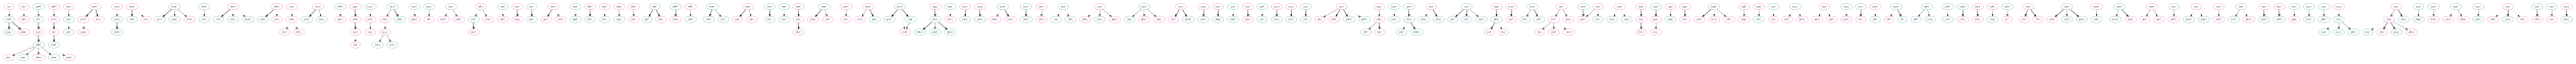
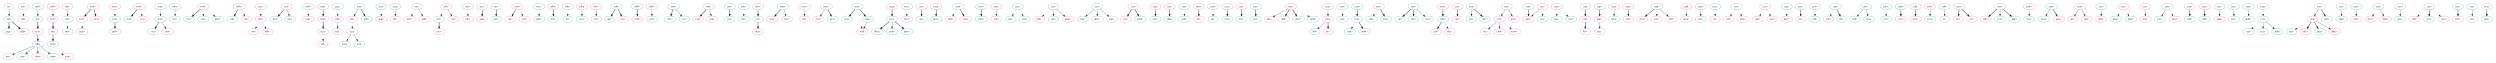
  digraph {
    fontname="Playfair Display"
    k=96
    n=10
    s=1000
    node [color=deeppink fontname="Playfair Display"]
    edge [d=-129 e=42.6 fontname="Playfair Display" n=11 style=bold]
    "5287-" [color=teal]
    "92-"
    "4541-" [color=teal]
    "4846-"
    "267+"
    "5182-"
    "507+" [color=teal]
    "5236-"
    "5288-" [color=teal]
    "950-"
    "2329+" [color=teal]
    "2809+"
    "3099-" [color=teal]
    "4626-"
    "5298-" [color=teal]
    "507-"
    "5195+" [color=teal]
    "1653-"
    "1105-" [color=teal]
    "5027+"
    "2549+"
    "5306-" [color=teal]
    "5027-"
    "2985-" [color=teal]
    "1128-" [color=teal]
    "5036+"
    "1133-"
    "5036-" [color=teal]
    "1553+" [color=teal]
    "2041+" [color=teal]
    "2109-"
    "5067-" [color=teal]
    "5175+" [color=teal]
    "1255+" [color=teal]
    "5079-"
    "2329-" [color=teal]
    "4626+" [color=teal]
    "2381-" [color=teal]
    "5085+"
    "5257-"
    "5085-"
    "919+"
    "1687-"
    "2035+" [color=teal]
    "5129+"
    "2473-" [color=teal]
    "5168+" [color=teal]
    "5240+"
    "5168-"
    "5325+"
    "228-"
    "5169+"
    "5172-"
    "5169-"
    "5222-"
    "2229-" [color=teal]
    "5126-" [color=teal]
    "5172+" [color=teal]
    "4783-" [color=teal]
    "5173+" [color=teal]
    "4549+"
    "5174+" [color=teal]
    "283+"
    "5175-" [color=teal]
    "5067+"
    "5081+"
    "5176+" [color=teal]
    "1073+"
    "5176-" [color=teal]
    "5183+"
    "5177+"
    "5144-"
    n73 [color=teal label="5171-"]
    "1412+" [color=teal]
    "5179+"
    "1413+"
    "3126+"
    "5179-" [color=teal]
    "1498+" [color=teal]
    "1831-" [color=teal]
    "5180-"
    "267-" [color=teal]
    "5182+"
    "5183-"
    "1539+"
    "5243+" [color=teal]
    "5184-"
    "5187+"
    "1167-"
    "5187-" [color=teal]
    n91 [color=teal label="447+"]
    "1955-"
    "5188+" [color=teal]
    "2538-"
    "2538+" [color=teal]
    "5188-"
    "5190+" [color=teal]
    "3762+" [color=teal]
    "5113+" [color=teal]
    "5190-"
    "1354-"
    "5010-"
    "5191+" [color=teal]
    "652-" [color=teal]
    "5195-" [color=teal]
    "1653+" [color=teal]
    "5196-"
-   "5313-"
+   "5313-" [color=teal]
    "1821+"
    "5199+" [color=teal]
    "3034+"
    "5217+"
    "5200+"
    "5113-"
    "5200-"
    "2253+"
    "4673-" [color=teal]
    "5201+" [color=teal]
    "4735-" [color=teal]
    "5058-"
    "5244+" [color=teal]
    "5201-" [color=teal]
    "1892+" [color=teal]
    "4638-" [color=teal]
    "4830-" [color=teal]
    "5202-" [color=teal]
    "2603+"
    "1403-" [color=teal]
    "5203-"
    "1403+" [color=teal]
    "5204-"
    "5209-" [color=teal]
    "1806-"
    "2200-"
    "5210+" [color=teal]
    "2090+" [color=teal]
    "5210-"
    "5126+"
    "5211+" [color=teal]
    "1219-" [color=teal]
    "2287-" [color=teal]
    "5211-"
    "1580-"
    "2191-" [color=teal]
    "4646+"
    "5213+" [color=teal]
    "2742-" [color=teal]
    "4852+"
    "5140-"
    "5213-"
    "1513+"
    "4608+" [color=teal]
    "4571+" [color=teal]
    "5214-"
    "3844-" [color=teal]
    "5215+"
    "5215-" [color=teal]
    "5083+" [color=teal]
    "5217-"
    "5199-"
    "5218-" [color=teal]
    "435+" [color=teal]
    "5222+" [color=teal]
    "2714+" [color=teal]
    "5223+"
    "1719+" [color=teal]
    "5223-"
    "5225+" [color=teal]
    "5112+" [color=teal]
    "5225-"
    "460-"
    "1388+"
    "4607+" [color=teal]
    "4681+" [color=teal]
    "5227-"
    "5283-"
    "168+" [color=teal]
    "993-"
    "5230+" [color=teal]
    "5250+" [color=teal]
    "5230-" [color=teal]
    "2516+" [color=teal]
    "5089+" [color=teal]
    "2691-" [color=teal]
    "5231+"
    "2693-" [color=teal]
    "5231-" [color=teal]
    "643+" [color=teal]
    "1911+" [color=teal]
    "3205+" [color=teal]
    "5280+" [color=teal]
    "5234+"
    "228+"
    "1821-"
    "5235+"
    "1147+"
    "5235-" [color=teal]
    "610-" [color=teal]
    "4577+" [color=teal]
    "5236+"
    "5237+"
    "852-"
    "1208-"
    "1500+"
    "5237-"
    "4635+"
    "5315+" [color=teal]
    "3542-" [color=teal]
    "5239+"
    "5314+" [color=teal]
    "5239-"
    "816+"
    "5240-"
    "5241+" [color=teal]
    "4541+"
    "1532-"
    "5184+" [color=teal]
    "5243-"
    "5244-"
    "5245+"
    "5131+"
    "5248+" [color=teal]
    "1219+"
    "1222+"
    "2287+"
    "5248-"
    "4764+"
    "1316-" [color=teal]
    "5249-"
    "5250-" [color=teal]
    "5252+" [color=teal]
    "705-"
    "5253+" [color=teal]
    "1316+"
    "4670+"
    "5253-"
    "1419+"
    "1421+"
    "5254-" [color=teal]
    "4937+"
    "5255-" [color=teal]
    "623-"
    "958+" [color=teal]
    "5256+"
    "5257+"
    "5259+" [color=teal]
    "638+"
    "867-" [color=teal]
    "5280-" [color=teal]
    "368+" [color=teal]
    "5234-" [color=teal]
    "5283+" [color=teal]
    "5227+" [color=teal]
    "5284+" [color=teal]
    "2307-"
    "5284-"
    "5076-"
    "3234+" [color=teal]
    "5285-"
    "5287+" [color=teal]
    "92+"
    "5288+"
    "5291+"
    "652+"
    "1771+"
    "5291-" [color=teal]
    "1182-"
    "2233+" [color=teal]
    "4643+" [color=teal]
    "3562-" [color=teal]
    "5296+"
    "5298+" [color=teal]
    "5299+" [color=teal]
    "4704+" [color=teal]
    "4959-"
    "5299-"
    "495+"
    "3425+"
    "5305-" [color=teal]
    "5306+"
    "3033-"
    "5312+" [color=teal]
    "4837+"
    "4647+" [color=teal]
    "5312-"
    "4746+" [color=teal]
    "5313+"
    "5196+"
    "5314-"
    "5315-"
    "4635-"
    "5319+" [color=teal]
    "2223-" [color=teal]
    "4602+"
    "3198+" [color=teal]
    "5319-"
    "2368+" [color=teal]
    "5321+"
    "5321-" [color=teal]
    "4549-"
    "5322+" [color=teal]
    "5332+" [color=teal]
    "5323+" [color=teal]
    "4687+" [color=teal]
    "5333-" [color=teal]
    "5324+"
    "1520+" [color=teal]
    "1523+" [color=teal]
    "4587+" [color=teal]
    "1175-" [color=teal]
    "5324-"
    "1182+"
    "4643-" [color=teal]
    "4802-"
    "5325-" [color=teal]
    "3844+" [color=teal]
    "5326+" [color=teal]
    "1956+"
    "5326-" [color=teal]
    "1033+"
    "3894+"
    "5327+" [color=teal]
    "4791-" [color=teal]
    "5327-"
    "2785+"
    "3073-" [color=teal]
    "3520-"
    "5331+" [color=teal]
    "2781+"
    "5332-" [color=teal]
    "5322-"
    "5333+"
    "1599-" [color=teal]
    "1960-" [color=teal]
    "5334-"
    "5287-" -> "4541-" [e=30.8 n=21]
    "5287-" -> "4846-" [d=-178 e=28.8 n=24]
    "92-" -> "5287-" [d=-213 e=39.2 n=13 style=solid]
    "267+" -> "5182-" [d=-200 e=39.2 n=13 style=dotted]
    "507+" -> "5236-" [d=-206 e=25.8 n=30]
    "5236-" -> "5288-" [d=-170 e=40.7 n=12]
    "5288-" -> "950-" [d=-98 e=26.2 n=29 style=solid]
    "5288-" -> "2329+" [d=-108 e=30.1 n=22 style=solid]
    "5288-" -> "2809+" [d=-102 e=34.2 n=17 style=solid]
    "5288-" -> "3099-" [d=-35 e=40.7 n=12 style=solid]
    "5288-" -> "4626-" [d=-225 style=dotted]
    "507-" -> "5298-" [d=-101 e=26.7 n=28]
    "5195+" -> "1105-" [d=-1299 e=39.2 n=13 style=dotted]
    "1653-" -> "5195+" [d=-1586 style=solid]
    "5027+" -> "2549+" [d=-102 e=44.6 n=10 style=dotted]
    "5306-" -> "2985-" [d=-134 e=36.4 n=15]
    "5027-" -> "5306-" [d=-182 e=25.4 n=31 style=dotted]
    "5036+" -> "1128-" [d=-14 e=29.4 n=23]
    "5036+" -> "1133-" [d=-113 e=23.5 n=36 style=dotted]
    "5036-" -> "1553+" [d=-47 e=36.4 n=15]
-   "5036-" -> "2041+" [d=-75 e=32.4 n=19 style=solid]
+   "2041+" -> "5036-" [d=-75 e=32.4 n=19 style=solid]
    "5036-" -> "2109-" [d=-143 e=22.0 n=41 style=solid]
    "5067-" -> "5175+" [d=-244 style=solid]
    "5079-" -> "1255+" [d=-67 e=30.8 n=21]
    "5079-" -> "2329-" [d=-65 e=29.4 n=23 style=dotted]
    "5079-" -> "4626+" [d=-68 e=35.3 n=16 style=dotted]
    "5085+" -> "2381-" [d=-89 e=35.3 n=16]
    "5085+" -> "5257-" [d=-165 e=28.2 n=25 style=dotted]
    "5085-" -> "919+" [d=-161 e=36.4 n=15 style=dotted]
    "5085-" -> "1687-" [d=-186 e=39.2 n=13 style=dotted]
    "5129+" -> "2035+" [d=-210 e=36.4 n=15]
    "5129+" -> "2473-" [d=-214 e=39.2 n=13 style=solid]
    "5168+" -> "5240+" [d=-48 e=40.7 n=12 style=dotted]
    "5168-" -> "5325+" [d=-176 e=28.8 n=24]
    "5325+" -> "228-" [d=-4719 e=36.4 n=15 style=dotted]
    "5169+" -> "5172-" [d=-150 e=27.7 n=26 style=solid]
    "5169-" -> "5222-" [e=36.4 n=15 style=dotted]
    "5222-" -> "2229-" [d=-167 style=solid]
    "5222-" -> "5126-" [d=-6359 e=37.7 n=14 style=solid]
    "5172+" -> "5169-" [d=-150 e=27.7 n=26 style=solid]
    "5172+" -> "4783-" [d=-2201 e=44.6 n=10]
    "5173+" -> "4549+" [d=-39807 e=40.7 n=12 style=dotted]
    "5174+" -> "283+" [d=-2377 e=39.2 n=13 style=solid]
    "5175-" -> "5067+" [d=-244 style=dotted]
    "5175-" -> "5081+" [d=-188 e=34.2 n=17 style=solid]
    "5176+" -> "1073+" [d=-52 e=35.3 n=16]
    "5176-" -> "5183+" [d=-2595 e=36.4 n=15 style=dotted]
    "5177+" -> "5144-" [d=-2209 e=31.6 n=20]
    n73 -> "1412+" [d=-166 e=32.4 n=19]
    "5179+" -> "1413+" [d=-174 e=31.6 n=20]
    "5179+" -> "3126+" [d=-135 e=33.3 n=18 style=dotted]
    "5179-" -> "1498+" [d=-112 e=39.2 n=13 style=dotted]
    "5180-" -> "1831-" [d=-76 e=31.6 n=20]
    "5182+" -> "267-" [d=-200 e=39.2 n=13 style=dotted]
    "5183-" -> "5176+" [d=-2595 e=36.4 n=15 style=dotted]
    "5183-" -> "1539+" [d=-131 e=35.3 n=16 style=solid]
    "5184-" -> "5243+" [d=-137 e=39.2 n=13 style=solid]
    "5187+" -> "1167-" [d=-2909 style=solid]
    "5187-" -> n91 [d=-3265 e=35.3 n=16]
    "5187-" -> "1955-" [d=-543 e=40.7 n=12]
    "5188+" -> "2538-" [d=-153 e=33.3 n=18]
    "5188-" -> "2538+" [e=35.3 n=16 style=solid]
    "5190+" -> "3762+" [d=-50 e=44.6 n=10]
    "5190+" -> "5113+" [d=-34 e=40.7 n=12 style=solid]
    "5190-" -> "1354-" [d=-126 e=31.6 n=20]
    "5190-" -> "5010-" [d=-63 style=solid]
    "5191+" -> "652-" [d=-6598 e=44.6 n=10]
    "5195-" -> "1653+" [d=-1586 style=dotted]
    "5196-" -> "5313-" [d=-1779]
    "5313-" -> "1821+" [d=-226]
    "5199+" -> "3034+" [d=-69 e=44.6 n=10]
    "5199+" -> "5217+" [d=-102 e=44.6 n=10 style=solid]
    "5200+" -> "5113-" [d=-143 e=37.7 n=14 style=solid]
    "5200-" -> "2253+" [d=-104 style=solid]
    "5200-" -> "4673-" [d=-258 e=36.4 n=15]
    "5201+" -> "4735-" [d=-3093]
    "5201+" -> "5058-" [d=-122 e=27.2 n=27 style=dotted]
    "5201+" -> "5244+" [d=-2093 e=44.6 n=10]
    "5244+" -> "5058-" [d=-150 e=22.9 n=38 style=solid]
    "5201-" -> "1892+" [d=-153 e=34.2 n=17]
    "5201-" -> "4638-" [d=-181 e=30.8 n=21 style=solid]
    "5201-" -> "4830-" [d=-1794 e=23.2 n=37]
    "5202-" -> "2603+" [d=-57 e=37.7 n=14 style=dotted]
    "5203-" -> "1403-" [d=-144 e=33.3 n=18]
    "5204-" -> "1403+" [d=-150 e=37.7 n=14]
    "5209-" -> "1806-" [d=-93 e=31.6 n=20 style=dotted]
    "5209-" -> "2200-" [d=-79 e=40.7 n=12]
    "5210+" -> "2090+" [d=-93 e=30.1 n=22]
    "5210-" -> "5126+" [d=-1300 e=28.8 n=24 style=solid]
    "5211+" -> "1219-" [d=-963 style=dotted]
    "5211+" -> "2287-" [d=-1060 e=27.7 n=26 style=dotted]
    "5211-" -> "1580-" [d=-483 e=23.9 n=35 style=dotted]
    "5211-" -> "2191-" [d=-431 e=37.7 n=14 style=solid]
    "5211-" -> "4646+" [d=-206 style=solid]
    "5213+" -> "2742-" [d=-219 e=44.6 n=10 style=solid]
    "5213+" -> "4852+" [d=-115 style=solid]
    "5213+" -> "5140-" [d=-1641 e=21.3 n=44 style=solid]
    "5213-" -> "1513+" [d=-142]
    "5213-" -> "4608+" [d=-877 e=27.2 n=27]
    "5214-" -> "4571+" [d=-53 e=34.2 n=17]
    "5215+" -> "3844-" [d=-3649 e=35.3 n=16]
    "5215-" -> "5083+" [d=-95 e=39.2 n=13 style=dotted]
-   "5217-" -> "5199-" [d=-102 e=44.6 n=10]
+   "5199-" -> "5217-" [d=-102 e=44.6 n=10]
    "5218-" -> "435+" [d=-77 e=36.4 n=15 style=dotted]
    "5222+" -> "5169+" [e=36.4 n=15 style=dotted]
    "5223+" -> "2714+" [e=44.6 n=10]
    "5223-" -> "1719+" [d=-148 e=30.8 n=21]
    "5225+" -> "5112+" [d=-153 e=37.7 n=14]
    "5225-" -> "460-" [d=-12262 e=30.8 n=21 style=solid]
    "5225-" -> "1388+" [d=-12297 e=30.8 n=21]
    "5225-" -> "4607+" [d=-12283 e=39.2 n=13]
    "5225-" -> "4681+" [d=-12308 style=dotted]
    "5227-" -> "5283-" [d=-364 e=44.6 n=10 style=solid]
    "5283-" -> "168+" [d=-10747 e=23.2 n=37 style=solid]
    "5283-" -> "993-" [d=-10729 e=18.4 n=59]
    "5230+" -> "5250+" [d=-4792 e=36.4 n=15 style=dotted]
    "5230-" -> "2516+" [d=-107 e=36.4 n=15 style=dotted]
    "5230-" -> "5089+" [d=-58 e=37.7 n=14]
    "5231+" -> "2691-" [d=-66 e=33.3 n=18 style=dotted]
    "5231+" -> "2693-" [d=-113 e=30.1 n=22]
    "5231-" -> "643+" [d=-1439 e=40.7 n=12]
    "5231-" -> "1911+" [d=-1387 e=36.4 n=15]
    "5231-" -> "3205+" [d=-1443 e=40.7 n=12 style=solid]
    "5280+" -> "228+" [d=-202 e=39.2 n=13]
    "5280+" -> "1821-" [d=-152 e=35.3 n=16 style=dotted]
    "5234+" -> "5280+" [d=-1779 e=37.7 n=14]
    "5235+" -> "1147+" [d=-1589 e=39.2 n=13]
    "5235-" -> "610-" [d=20 e=44.6 n=10 style=solid]
    "5235-" -> "4577+" [d=-48 e=40.7 n=12]
    "5236+" -> "507-" [d=-206 e=25.8 n=30]
    "5237+" -> "852-" [d=-112 e=36.4 n=15 style=solid]
    "5237+" -> "1208-" [d=-123 e=39.2 n=13 style=solid]
    "5237+" -> "1500+" [d=-95 e=40.7 n=12 style=dotted]
    "5237-" -> "4635+" [d=-405 e=33.3 n=18 style=solid]
    "5237-" -> "5315+" [d=-167 e=27.2 n=27 style=dotted]
    "5239+" -> "3542-" [d=-175499 e=39.2 n=13 style=dotted]
    "5239+" -> "5314+" [d=-175496 e=39.2 n=13 style=dotted]
    "5239-" -> "816+" [d=-165 e=40.7 n=12]
    "5240-" -> "5168-" [d=-48 e=40.7 n=12]
    "5241+" -> "4541+" [d=-79765]
    "4541+" -> "1532-" [d=-34 e=34.2 n=17 style=solid]
    "5243-" -> "5184+" [d=-137 e=39.2 n=13 style=solid]
    "5244-" -> "5201-" [d=-2093 e=44.6 n=10]
    "5245+" -> "5131+" [d=-198]
    "5248+" -> "1219+" [d=-121 e=29.4 n=23]
    "5248+" -> "1222+" [d=-83 e=34.2 n=17 style=dotted]
    "5248+" -> "2287+" [d=-15 e=26.7 n=28 style=solid]
    "5248-" -> "4764+" [d=-1890 e=16.5 n=73 style=solid]
    "5249-" -> "1316-" [d=-77 e=34.2 n=17 style=solid]
    "5250-" -> "5230-" [d=-4792 e=36.4 n=15]
    "5252+" -> "705-" [d=-168 e=25.0 n=32 style=dotted]
    "5253+" -> "1316+" [d=-137 e=18.5 n=58 style=dotted]
    "5253+" -> "4670+" [d=-88 e=28.2 n=25 style=dotted]
    "5253-" -> "1419+" [d=-2973 e=22.9 n=38 style=dotted]
    "5253-" -> "1421+" [d=-2925 style=dotted]
    "5254-" -> "4937+" [d=-55 e=35.3 n=16 style=dotted]
    "5255-" -> "623-" [d=-128 e=37.7 n=14]
    "5256+" -> "958+" [d=-99 style=dotted]
    "5257+" -> "5085-" [d=-165 e=28.2 n=25 style=dotted]
    "5259+" -> "638+" [d=-180 style=dotted]
    "5259+" -> "867-" [d=-132 e=40.7 n=12]
    "5280-" -> "368+" [d=-127 e=32.4 n=19 style=solid]
    "5280-" -> "5234-" [d=-1779 e=37.7 n=14 style=solid]
    "5283+" -> "5227+" [d=-364 e=44.6 n=10 style=dotted]
    "5284+" -> "2307-" [d=-108 e=44.6 n=10]
    "5284-" -> "5076-" [d=-138 e=39.2 n=13]
    "5285-" -> "3234+" [d=-138 e=44.6 n=10 style=solid]
    "5287+" -> "92+" [d=-213 e=39.2 n=13 style=solid]
    "5288+" -> "5236+" [d=-170 e=40.7 n=12 style=solid]
    "5291+" -> "652+" [d=-6150 e=27.2 n=27]
    "5291+" -> "1771+" [d=-6177 e=25.8 n=30]
    "5291-" -> "1182-" [d=-144 e=23.2 n=37]
    "5291-" -> "2233+" [d=-145 e=44.6 n=10 style=solid]
    "5291-" -> "4643+" [d=-60 e=26.7 n=28]
    "5296+" -> "3562-" [d=-117 style=solid]
    "5298+" -> "507+" [d=-101 e=26.7 n=28 style=solid]
    "5299+" -> "4704+" [d=-1578 e=33.3 n=18 style=solid]
    "5299+" -> "4959-" [d=-210 e=36.4 n=15]
    "5299-" -> "495+" [d=-160 e=33.3 n=18 style=solid]
    "5299-" -> "3425+" [d=-17 e=44.6 n=10 style=solid]
    "5305-" -> "4635+" [d=-127 e=34.2 n=17]
    "5306+" -> "5027+" [d=-182 e=25.4 n=31]
    "5306+" -> "3033-" [d=-164775 e=29.4 n=23]
    "5312+" -> "4837+" [d=-11572 e=30.1 n=22 style=solid]
    "5312-" -> "4647+" [d=-148 e=34.2 n=17 style=dotted]
    "5312-" -> "4746+" [d=-146 e=32.4 n=19 style=dotted]
    "5313+" -> "5196+" [d=-1779 style=solid]
    "5314-" -> "5239-" [d=-175496 e=39.2 n=13]
    "5315-" -> "5237+" [d=-167 e=27.2 n=27 style=solid]
    "5315-" -> "4635-" [d=-172 e=23.2 n=37 style=solid]
    "5319+" -> "2223-" [d=-1443 e=33.3 n=18 style=solid]
    "5319+" -> "4602+" [d=-1479 e=37.7 n=14 style=dotted]
    "5319-" -> "3198+" [d=19 e=27.7 n=26]
    "5321+" -> "2368+" [d=-104 e=44.6 n=10]
    "5321-" -> "4549-" [d=-2493 e=36.4 n=15 style=solid]
    "5322+" -> "5332+" [d=-425 e=44.6 n=10 style=solid]
    "5323+" -> "4687+" [d=-191 e=37.7 n=14 style=solid]
    "5333-" -> "1520+" [d=-198 e=39.2 n=13 style=dotted]
    "5333-" -> "1523+" [d=-103 e=22.6 n=39 style=solid]
    "5333-" -> "4587+" [d=-23449 e=27.2 n=27 style=solid]
    "5324+" -> "5333-" [d=-20928 e=18.2 n=60 style=dotted]
    "5324-" -> "1175-" [d=-106 e=31.6 n=20 style=dotted]
    "5324-" -> "1182+" [d=-40]
    "5324-" -> "4643-" [d=-88 e=18.9 n=56]
    "5324-" -> "4802-" [d=-184 e=29.4 n=23 style=solid]
    "5325-" -> "3844+" [d=-146 e=36.4 n=15 style=solid]
    "5326+" -> "1956+" [d=-1560 e=37.7 n=14 style=solid]
    "5326-" -> "1033+" [d=-1669 e=39.2 n=13 style=dotted]
    "5326-" -> "3894+" [d=-136 e=36.4 n=15 style=solid]
    "5327+" -> "4791-" [d=-69 e=37.7 n=14 style=solid]
    "5327-" -> "2785+" [d=-101 style=dotted]
    "5327-" -> "3073-" [d=-55 e=40.7 n=12]
    "5327-" -> "3520-" [d=-109 e=40.7 n=12 style=dotted]
    "5331+" -> "2781+" [d=-144 e=36.4 n=15]
    "5332-" -> "5322-" [d=-425 e=44.6 n=10 style=solid]
    "5333+" -> "5324-" [d=-20928 e=18.2 n=60 style=solid]
    "5333+" -> "1599-" [d=-22479 e=37.7 n=14]
    "5334-" -> "1960-" [d=-180121]
  }
